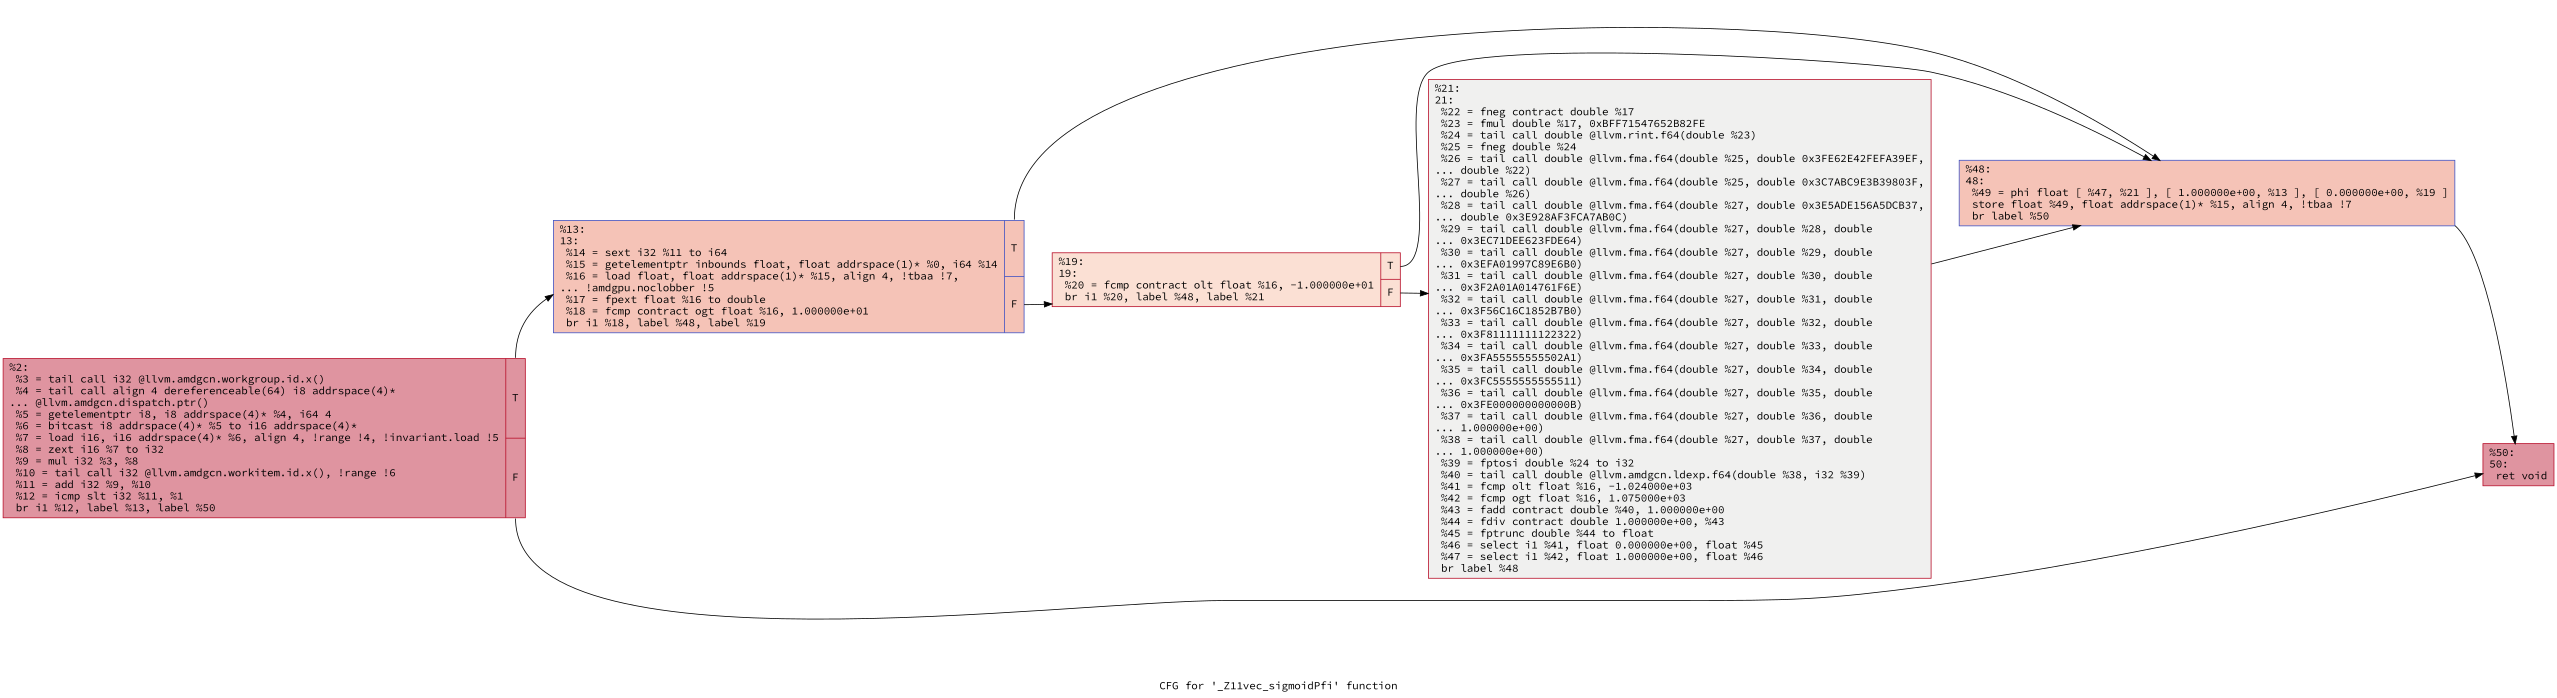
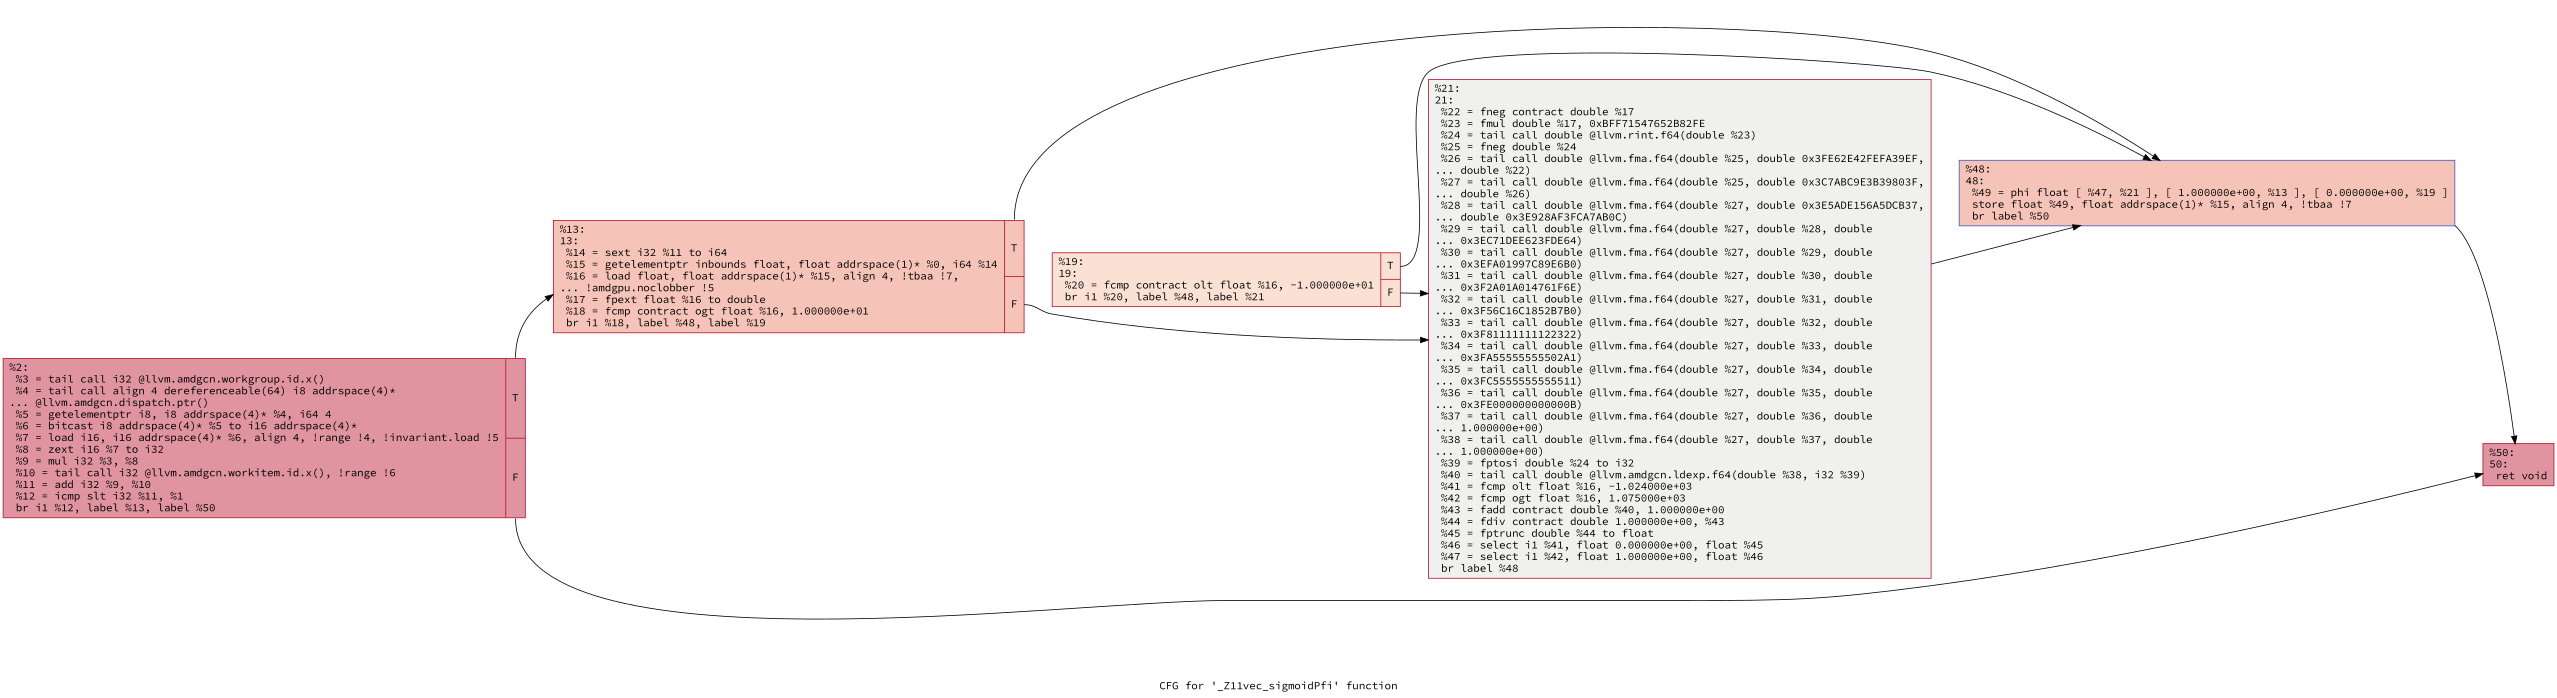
  digraph {
    fontname="Source Code Pro"
    label="CFG for '_Z11vec_sigmoidPfi' function"
    rankdir=LR
    node [color="#b70d28ff" fillcolor="#b70d2870" fontname="Source Code Pro" shape=record style=filled]
    edge [fontname="Source Code Pro" tailport=s0]
    n1 [label="{%2:\l  %3 = tail call i32 @llvm.amdgcn.workgroup.id.x()\l  %4 = tail call align 4 dereferenceable(64) i8 addrspace(4)*\l... @llvm.amdgcn.dispatch.ptr()\l  %5 = getelementptr i8, i8 addrspace(4)* %4, i64 4\l  %6 = bitcast i8 addrspace(4)* %5 to i16 addrspace(4)*\l  %7 = load i16, i16 addrspace(4)* %6, align 4, !range !4, !invariant.load !5\l  %8 = zext i16 %7 to i32\l  %9 = mul i32 %3, %8\l  %10 = tail call i32 @llvm.amdgcn.workitem.id.x(), !range !6\l  %11 = add i32 %9, %10\l  %12 = icmp slt i32 %11, %1\l  br i1 %12, label %13, label %50\l|{<s0>T|<s1>F}}"]
-   n2 [color="#3d50c3ff" fillcolor="#e8765c70" label="{%13:\l13:                                               \l  %14 = sext i32 %11 to i64\l  %15 = getelementptr inbounds float, float addrspace(1)* %0, i64 %14\l  %16 = load float, float addrspace(1)* %15, align 4, !tbaa !7,\l... !amdgpu.noclobber !5\l  %17 = fpext float %16 to double\l  %18 = fcmp contract ogt float %16, 1.000000e+01\l  br i1 %18, label %48, label %19\l|{<s0>T|<s1>F}}"]
+   n2 [fillcolor="#e8765c70" label="{%13:\l13:                                               \l  %14 = sext i32 %11 to i64\l  %15 = getelementptr inbounds float, float addrspace(1)* %0, i64 %14\l  %16 = load float, float addrspace(1)* %15, align 4, !tbaa !7,\l... !amdgpu.noclobber !5\l  %17 = fpext float %16 to double\l  %18 = fcmp contract ogt float %16, 1.000000e+01\l  br i1 %18, label %48, label %19\l|{<s0>T|<s1>F}}"]
    n3 [label="{%50:\l50:                                               \l  ret void\l}"]
    n4 [color="#3d50c3ff" fillcolor="#e8765c70" label="{%48:\l48:                                               \l  %49 = phi float [ %47, %21 ], [ 1.000000e+00, %13 ], [ 0.000000e+00, %19 ]\l  store float %49, float addrspace(1)* %15, align 4, !tbaa !7\l  br label %50\l}"]
    n5 [fillcolor="#f7b99e70" label="{%19:\l19:                                               \l  %20 = fcmp contract olt float %16, -1.000000e+01\l  br i1 %20, label %48, label %21\l|{<s0>T|<s1>F}}"]
    n6 [fillcolor="#dedcdb70" label="{%21:\l21:                                               \l  %22 = fneg contract double %17\l  %23 = fmul double %17, 0xBFF71547652B82FE\l  %24 = tail call double @llvm.rint.f64(double %23)\l  %25 = fneg double %24\l  %26 = tail call double @llvm.fma.f64(double %25, double 0x3FE62E42FEFA39EF,\l... double %22)\l  %27 = tail call double @llvm.fma.f64(double %25, double 0x3C7ABC9E3B39803F,\l... double %26)\l  %28 = tail call double @llvm.fma.f64(double %27, double 0x3E5ADE156A5DCB37,\l... double 0x3E928AF3FCA7AB0C)\l  %29 = tail call double @llvm.fma.f64(double %27, double %28, double\l... 0x3EC71DEE623FDE64)\l  %30 = tail call double @llvm.fma.f64(double %27, double %29, double\l... 0x3EFA01997C89E6B0)\l  %31 = tail call double @llvm.fma.f64(double %27, double %30, double\l... 0x3F2A01A014761F6E)\l  %32 = tail call double @llvm.fma.f64(double %27, double %31, double\l... 0x3F56C16C1852B7B0)\l  %33 = tail call double @llvm.fma.f64(double %27, double %32, double\l... 0x3F81111111122322)\l  %34 = tail call double @llvm.fma.f64(double %27, double %33, double\l... 0x3FA55555555502A1)\l  %35 = tail call double @llvm.fma.f64(double %27, double %34, double\l... 0x3FC5555555555511)\l  %36 = tail call double @llvm.fma.f64(double %27, double %35, double\l... 0x3FE000000000000B)\l  %37 = tail call double @llvm.fma.f64(double %27, double %36, double\l... 1.000000e+00)\l  %38 = tail call double @llvm.fma.f64(double %27, double %37, double\l... 1.000000e+00)\l  %39 = fptosi double %24 to i32\l  %40 = tail call double @llvm.amdgcn.ldexp.f64(double %38, i32 %39)\l  %41 = fcmp olt float %16, -1.024000e+03\l  %42 = fcmp ogt float %16, 1.075000e+03\l  %43 = fadd contract double %40, 1.000000e+00\l  %44 = fdiv contract double 1.000000e+00, %43\l  %45 = fptrunc double %44 to float\l  %46 = select i1 %41, float 0.000000e+00, float %45\l  %47 = select i1 %42, float 1.000000e+00, float %46\l  br label %48\l}"]
    n1 -> n2
    n1 -> n3 [tailport=s1]
    n2 -> n4
-   n2 -> n5 [tailport=s1]
+   n2 -> n6 [tailport=s1]
    n4 -> n3
    n5 -> n4
    n5 -> n6 [tailport=s1]
    n6 -> n4
  }
